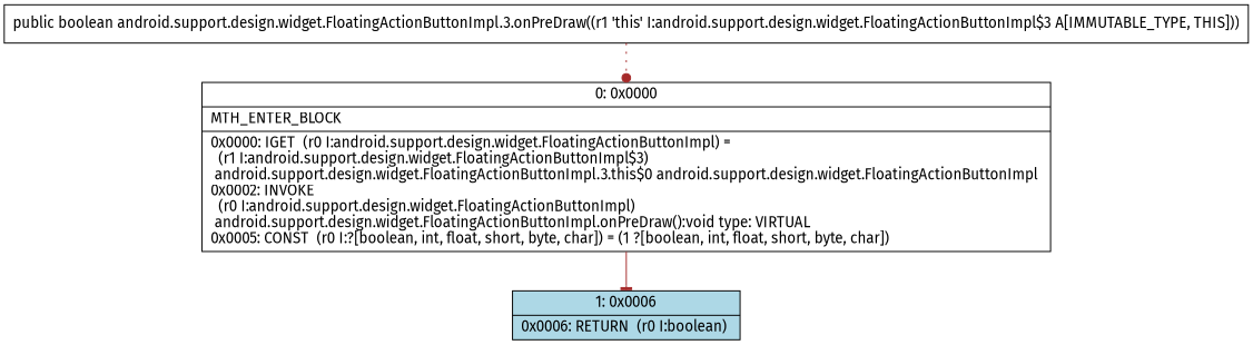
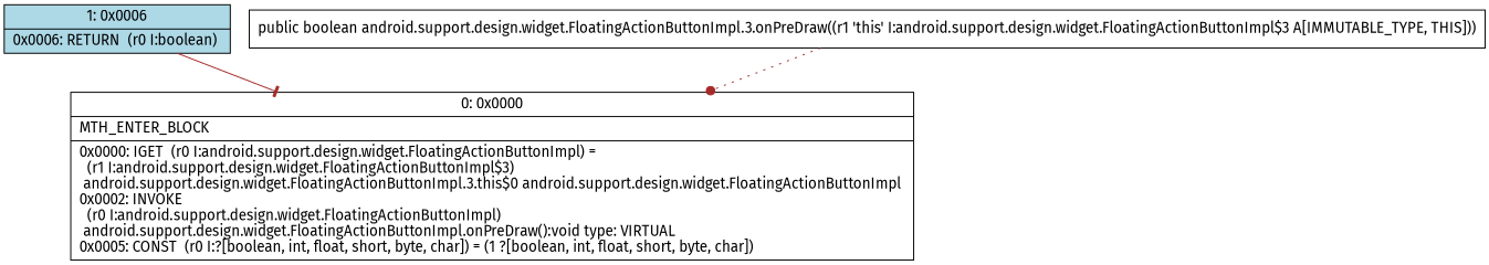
  digraph {
    fontname="Fira Sans"
    node [shape=record style=filled fillcolor=white fontname="Fira Sans"]
    edge [color=brown fontname="Fira Sans"]
    n1 [label="{0\:\ 0x0000|MTH_ENTER_BLOCK\l|0x0000: IGET  (r0 I:android.support.design.widget.FloatingActionButtonImpl) = \l  (r1 I:android.support.design.widget.FloatingActionButtonImpl$3)\l android.support.design.widget.FloatingActionButtonImpl.3.this$0 android.support.design.widget.FloatingActionButtonImpl \l0x0002: INVOKE  \l  (r0 I:android.support.design.widget.FloatingActionButtonImpl)\l android.support.design.widget.FloatingActionButtonImpl.onPreDraw():void type: VIRTUAL \l0x0005: CONST  (r0 I:?[boolean, int, float, short, byte, char]) = (1 ?[boolean, int, float, short, byte, char]) \l}"]
    n2 [label="{1\:\ 0x0006|0x0006: RETURN  (r0 I:boolean) \l}" fillcolor=lightblue]
    n3 [label="{public boolean android.support.design.widget.FloatingActionButtonImpl.3.onPreDraw((r1 'this' I:android.support.design.widget.FloatingActionButtonImpl$3 A[IMMUTABLE_TYPE, THIS])) }"]
-   n1 -> n2 [style=solid arrowhead=tee]
+   n2 -> n1 [style=solid arrowhead=tee]
    n3 -> n1 [style=dotted arrowhead=dot]
  }
